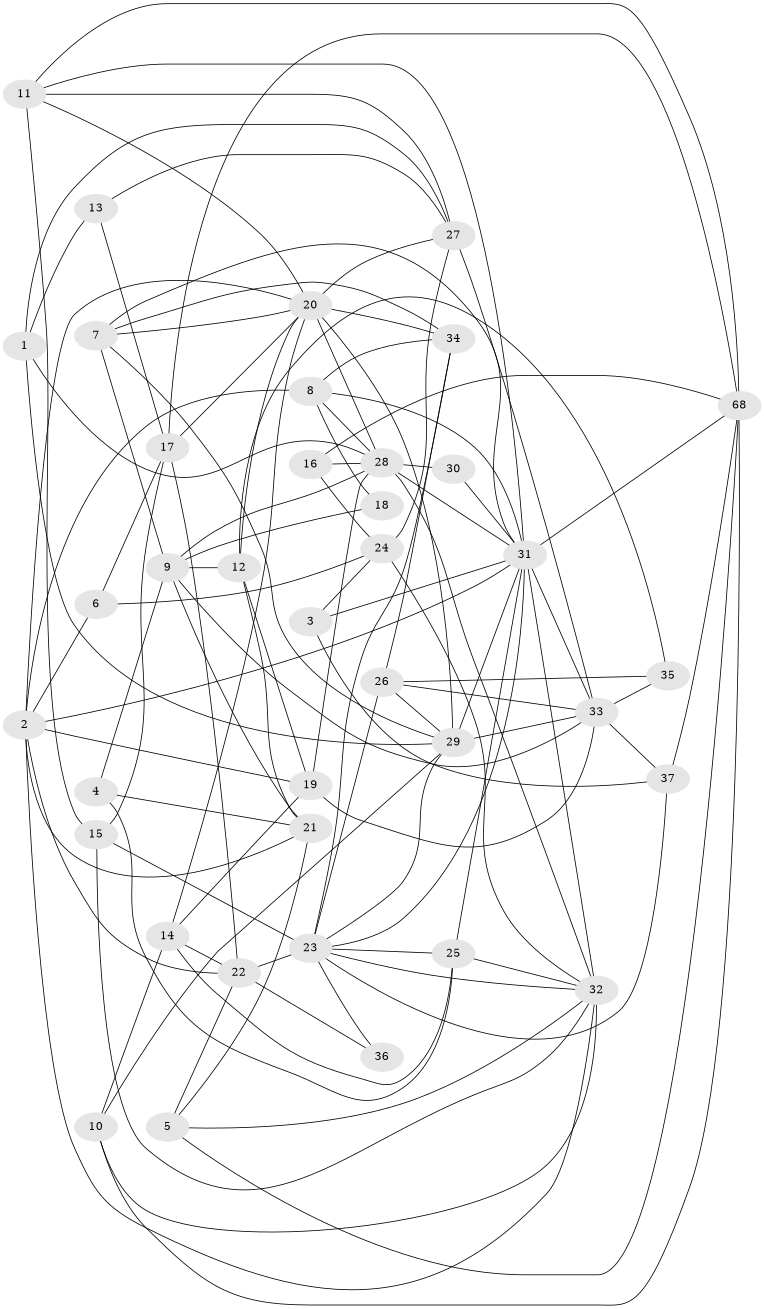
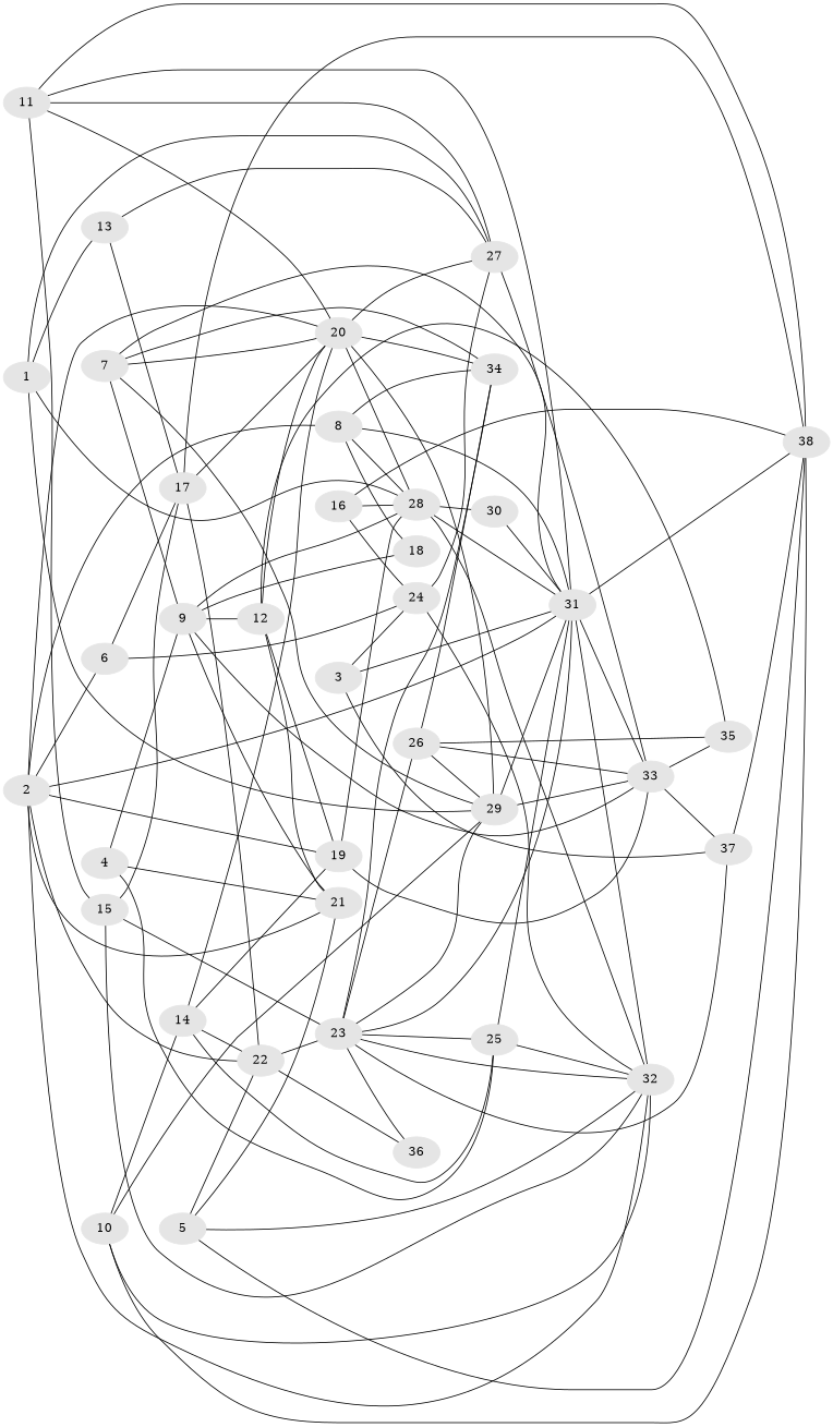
  graph {
    rankdir=LR
    node [color=gray90 style=filled]
    edge [weight=1.0]
    1
    13
    27
    28
    29
    17
    33
    31
    32
    30
    2
    6
    8
    19
    20
    21
    22
    24
    34
    18
    23
    36
-   38 [label=68]
+   38
    3
    37
    4
    9
    25
    12
    5
    7
    35
    10
    14
    11
    15
    26
    16
    1 -- 13
    1 -- 27
    1 -- 28
    1 -- 29
    13 -- 27
    13 -- 17
    27 -- 33
    28 -- 31 [weight=2.0]
    28 -- 32
    28 -- 30
    29 -- 33
    29 -- 31
    17 -- 20
    17 -- 22
    17 -- 38
    33 -- 37
    33 -- 35 [weight=2.0]
    31 -- 33
    31 -- 32
    31 -- 38
    30 -- 31
    2 -- 31
    2 -- 32
    2 -- 6
    2 -- 8
    2 -- 19
    2 -- 20
    2 -- 21
    2 -- 22
    6 -- 17
    6 -- 24
    8 -- 28
    8 -- 31
    8 -- 34
    8 -- 18
    19 -- 28
    19 -- 33
    20 -- 27
    20 -- 28
    20 -- 29
    20 -- 34
    22 -- 23
    22 -- 36
    24 -- 27 [weight=2.0]
    24 -- 32
    23 -- 29
    23 -- 31
    23 -- 32
    23 -- 34
    23 -- 36
    23 -- 37
    23 -- 25
    23 -- 26
    3 -- 31
    3 -- 24
    3 -- 37
    37 -- 38
    4 -- 21
    4 -- 9
    4 -- 25
    9 -- 28
    9 -- 33
    9 -- 21
    9 -- 18
    9 -- 12
    25 -- 31 [weight=2.0]
    25 -- 32
    12 -- 19
    12 -- 20
    12 -- 21
    12 -- 35
    5 -- 32
    5 -- 21
    5 -- 22
    5 -- 38
    7 -- 29
    7 -- 31
    7 -- 20
    7 -- 34
    7 -- 9
    10 -- 29
    10 -- 32
    10 -- 38
    10 -- 14
    14 -- 19
    14 -- 20
    14 -- 22
    14 -- 25
    11 -- 27
    11 -- 31
    11 -- 20
    11 -- 38
    11 -- 15
    15 -- 17
    15 -- 32
    15 -- 23
    26 -- 29
    26 -- 33 [weight=2.0]
    26 -- 34
    26 -- 35 [weight=2.0]
    16 -- 28
    16 -- 24
    16 -- 38
  }
